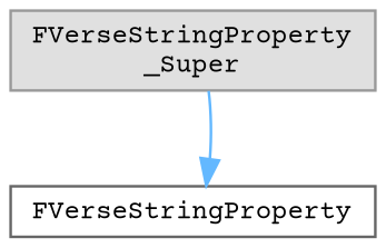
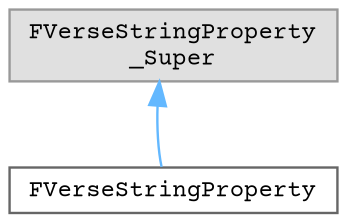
  digraph {
    rankdir=TB
    fontname="Courier Prime"
    node [fontname="Courier Prime" fontsize=10 shape=box style=filled]
    n1 [color=grey60 fillcolor="#E0E0E0" height=0.2 label="FVerseStringProperty\l_Super" width=0.4]
    n2 [color=grey40 fillcolor=white height=0.2 label=FVerseStringProperty width=0.4]
-   n2 -> n1 [color=steelblue1 dir=back fontname="Courier Prime" fontsize=10 labelfontname=Helvetica labelfontsize=10 style=solid]
+   n1 -> n2 [color=steelblue1 dir=back fontname="Courier Prime" fontsize=10 labelfontname=Helvetica labelfontsize=10 style=solid]
  }
